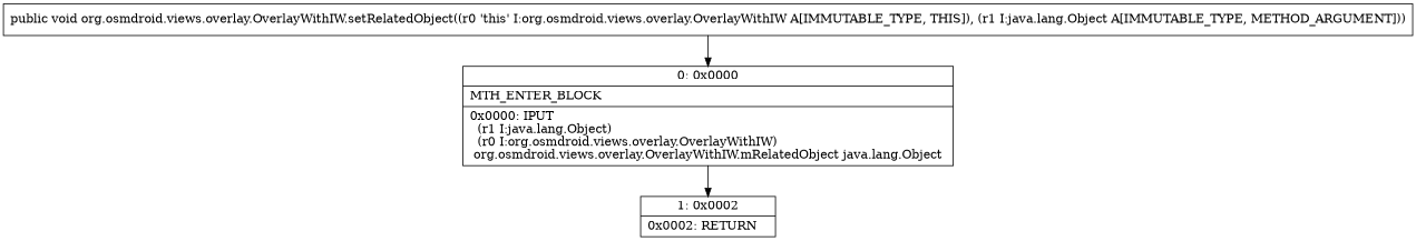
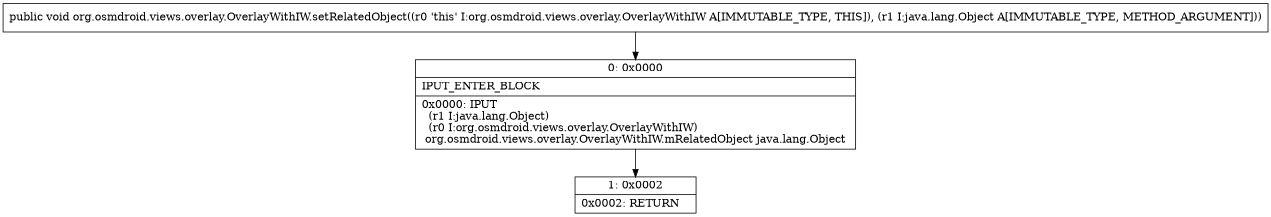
  digraph {
    node [shape=record]
-   n1 [label="{0\:\ 0x0000|MTH_ENTER_BLOCK\l|0x0000: IPUT  \l  (r1 I:java.lang.Object)\l  (r0 I:org.osmdroid.views.overlay.OverlayWithIW)\l org.osmdroid.views.overlay.OverlayWithIW.mRelatedObject java.lang.Object \l}"]
+   n1 [label="{0\:\ 0x0000|IPUT_ENTER_BLOCK\l|0x0000: IPUT  \l  (r1 I:java.lang.Object)\l  (r0 I:org.osmdroid.views.overlay.OverlayWithIW)\l org.osmdroid.views.overlay.OverlayWithIW.mRelatedObject java.lang.Object \l}"]
    n2 [label="{1\:\ 0x0002|0x0002: RETURN   \l}"]
    n3 [label="{public void org.osmdroid.views.overlay.OverlayWithIW.setRelatedObject((r0 'this' I:org.osmdroid.views.overlay.OverlayWithIW A[IMMUTABLE_TYPE, THIS]), (r1 I:java.lang.Object A[IMMUTABLE_TYPE, METHOD_ARGUMENT])) }"]
    n1 -> n2
    n3 -> n1
  }
